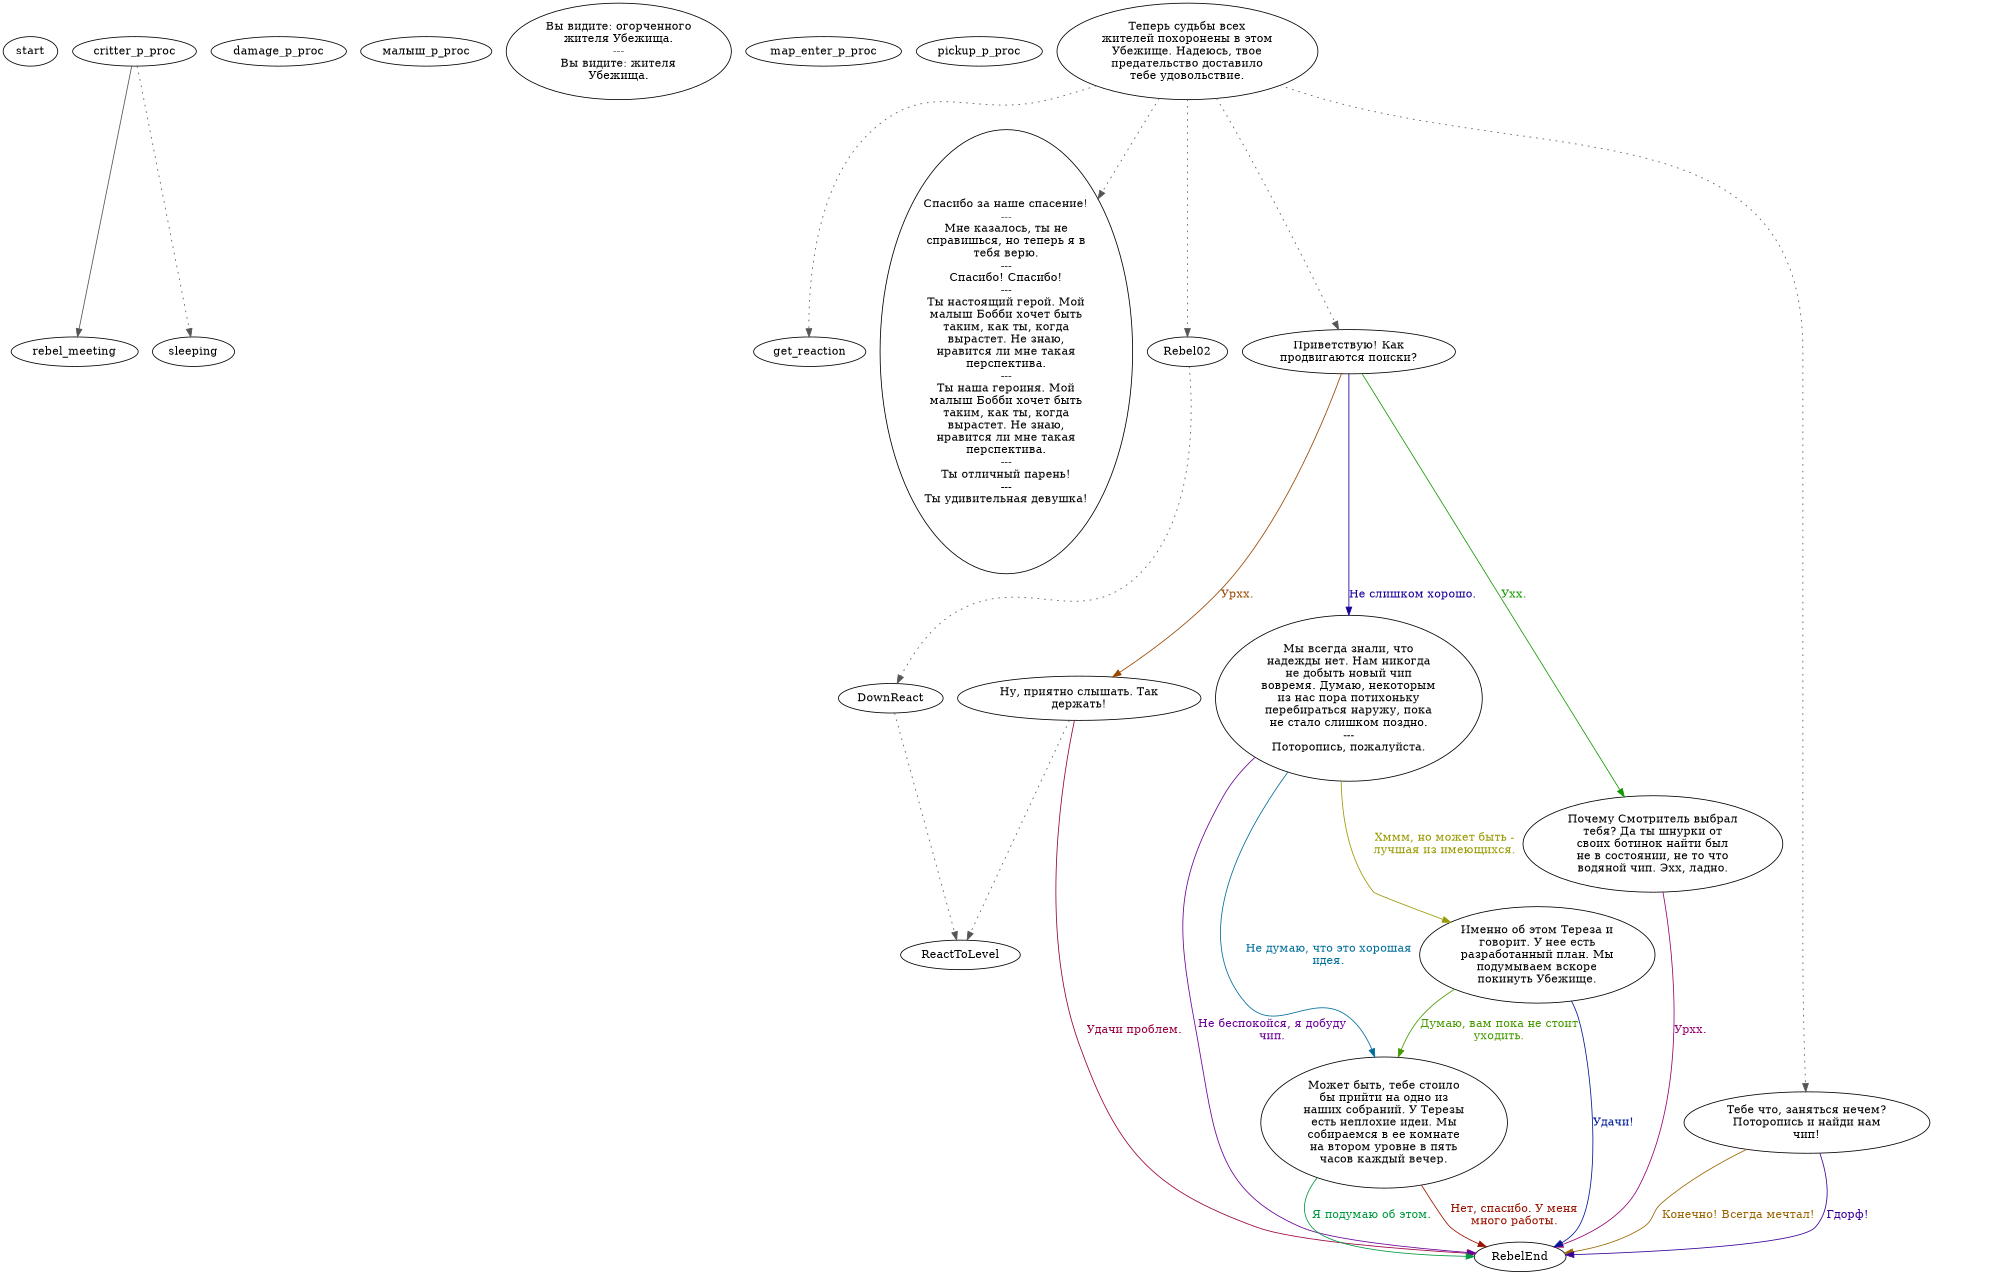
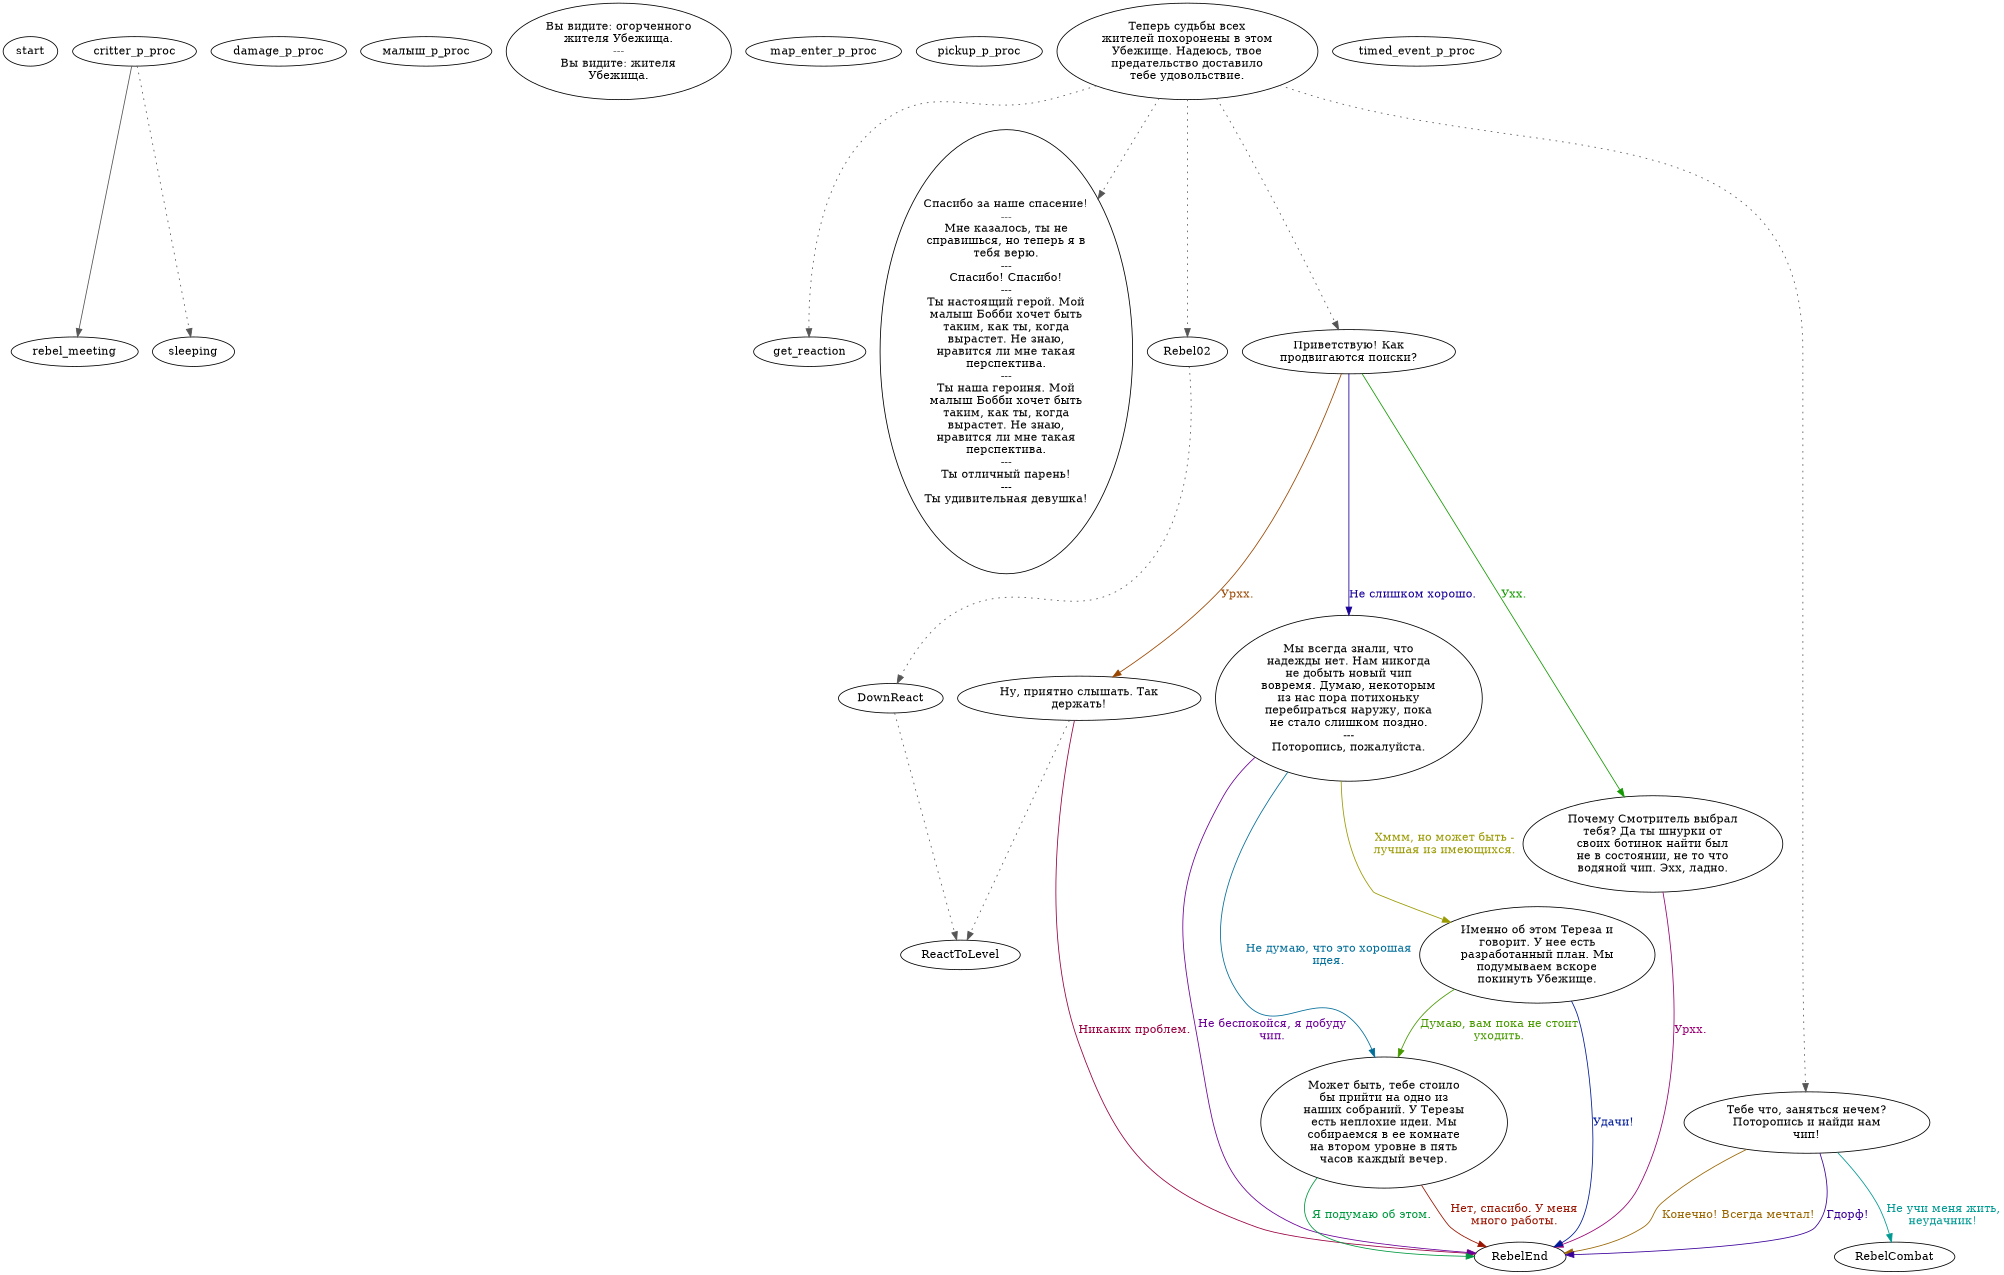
  digraph {
    node [color="#000000" fillcolor="#FFFFFF" style=filled]
    edge [color="#555555"]
    start
    critter_p_proc
    rebel_meeting
    sleeping
    damage_p_proc
    n6 [label="малыш_p_proc"]
    n7 [label="Вы видите: огорченного\nжителя Убежища.\n---\nВы видите: жителя\nУбежища."]
    map_enter_p_proc
    pickup_p_proc
    n10 [label="Теперь судьбы всех\nжителей похоронены в этом\nУбежище. Надеюсь, твое\nпредательство доставило\nтебе удовольствие."]
    get_reaction
    n12 [label="Спасибо за наше спасение!\n---\nМне казалось, ты не\nсправишься, но теперь я в\nтебя верю.\n---\nСпасибо! Спасибо!\n---\nТы настоящий герой. Мой\nмалыш Бобби хочет быть\nтаким, как ты, когда\nвырастет. Не знаю,\nнравится ли мне такая\nперспектива.\n---\nТы наша героиня. Мой\nмалыш Бобби хочет быть\nтаким, как ты, когда\nвырастет. Не знаю,\nнравится ли мне такая\nперспектива.\n---\nТы отличный парень!\n---\nТы удивительная девушка!"]
    Rebel02
    n14 [label="Приветствую! Как\nпродвигаются поиски?"]
    n15 [label="Тебе что, заняться нечем?\nПоторопись и найди нам\nчип!"]
    DownReact
    n17 [label="Ну, приятно слышать. Так\nдержать!"]
    n18 [label="Мы всегда знали, что\nнадежды нет. Нам никогда\nне добыть новый чип\nвовремя. Думаю, некоторым\nиз нас пора потихоньку\nперебираться наружу, пока\nне стало слишком поздно.\n---\nПоторопись, пожалуйста."]
    n19 [label="Почему Смотритель выбрал\nтебя? Да ты шнурки от\nсвоих ботинок найти был\nне в состоянии, не то что\nводяной чип. Эхх, ладно."]
    RebelEnd
+   RebelCombat
    ReactToLevel
    n23 [label="Может быть, тебе стоило\nбы прийти на одно из\nнаших собраний. У Терезы\nесть неплохие идеи. Мы\nсобираемся в ее комнате\nна втором уровне в пять\nчасов каждый вечер."]
    n24 [label="Именно об этом Тереза и\nговорит. У нее есть\nразработанный план. Мы\nподумываем вскоре\nпокинуть Убежище."]
+   timed_event_p_proc
    critter_p_proc -> rebel_meeting [style=solid]
    critter_p_proc -> sleeping [style=dotted]
    n10 -> get_reaction [style=dotted]
    n10 -> n12 [style=dotted]
    n10 -> Rebel02 [style=dotted]
    n10 -> n14 [style=dotted]
    n10 -> n15 [style=dotted]
    Rebel02 -> DownReact [style=dotted]
    n14 -> n17 [color="#994600" fontcolor="#994600" label="Урхх."]
    n14 -> n18 [color="#190099" fontcolor="#190099" label="Не слишком хорошо."]
    n14 -> n19 [color="#139900" fontcolor="#139900" label="Ухх."]
    n15 -> RebelEnd [color="#996500" fontcolor="#996500" label="Конечно! Всегда мечтал!"]
    n15 -> RebelEnd [color="#390099" fontcolor="#390099" label="Гдорф!"]
+   n15 -> RebelCombat [color="#009992" fontcolor="#009992" label="Не учи меня жить,\nнеудачник!"]
    DownReact -> ReactToLevel [style=dotted]
-   n17 -> RebelEnd [color="#990040" fontcolor="#990040" label="Удачи проблем."]
+   n17 -> RebelEnd [color="#990040" fontcolor="#990040" label="Никаких проблем."]
    n17 -> ReactToLevel [style=dotted]
    n18 -> RebelEnd [color="#6C0099" fontcolor="#6C0099" label="Не беспокойся, я добуду\nчип."]
    n18 -> n23 [color="#006D99" fontcolor="#006D99" label="Не думаю, что это хорошая\nидея."]
    n18 -> n24 [color="#999900" fontcolor="#999900" label="Хммм, но может быть -\nлучшая из имеющихся."]
    n19 -> RebelEnd [color="#990073" fontcolor="#990073" label="Урхх."]
    n23 -> RebelEnd [color="#00993F" fontcolor="#00993F" label="Я подумаю об этом."]
    n23 -> RebelEnd [color="#991300" fontcolor="#991300" label="Нет, спасибо. У меня\nмного работы."]
    n24 -> RebelEnd [color="#001A99" fontcolor="#001A99" label="Удачи!"]
    n24 -> n23 [color="#479900" fontcolor="#479900" label="Думаю, вам пока не стоит\nуходить."]
  }
